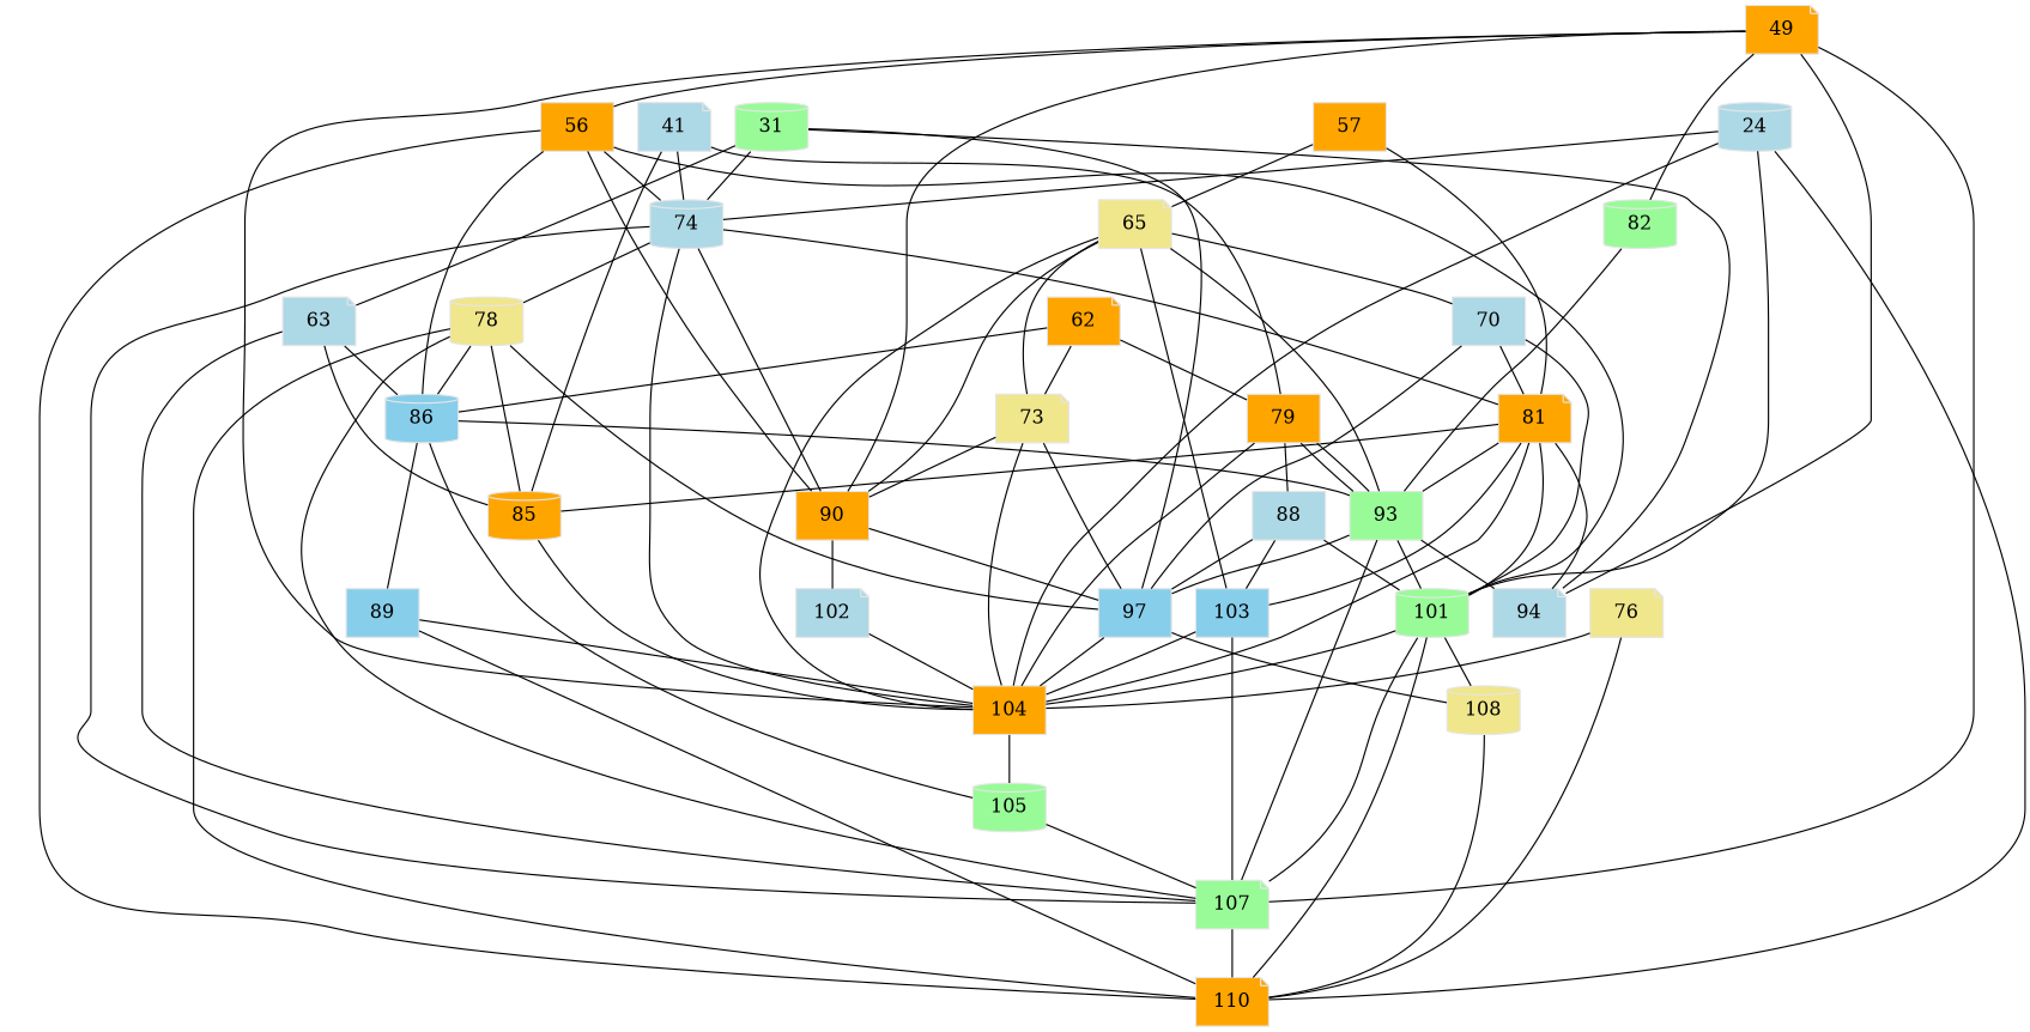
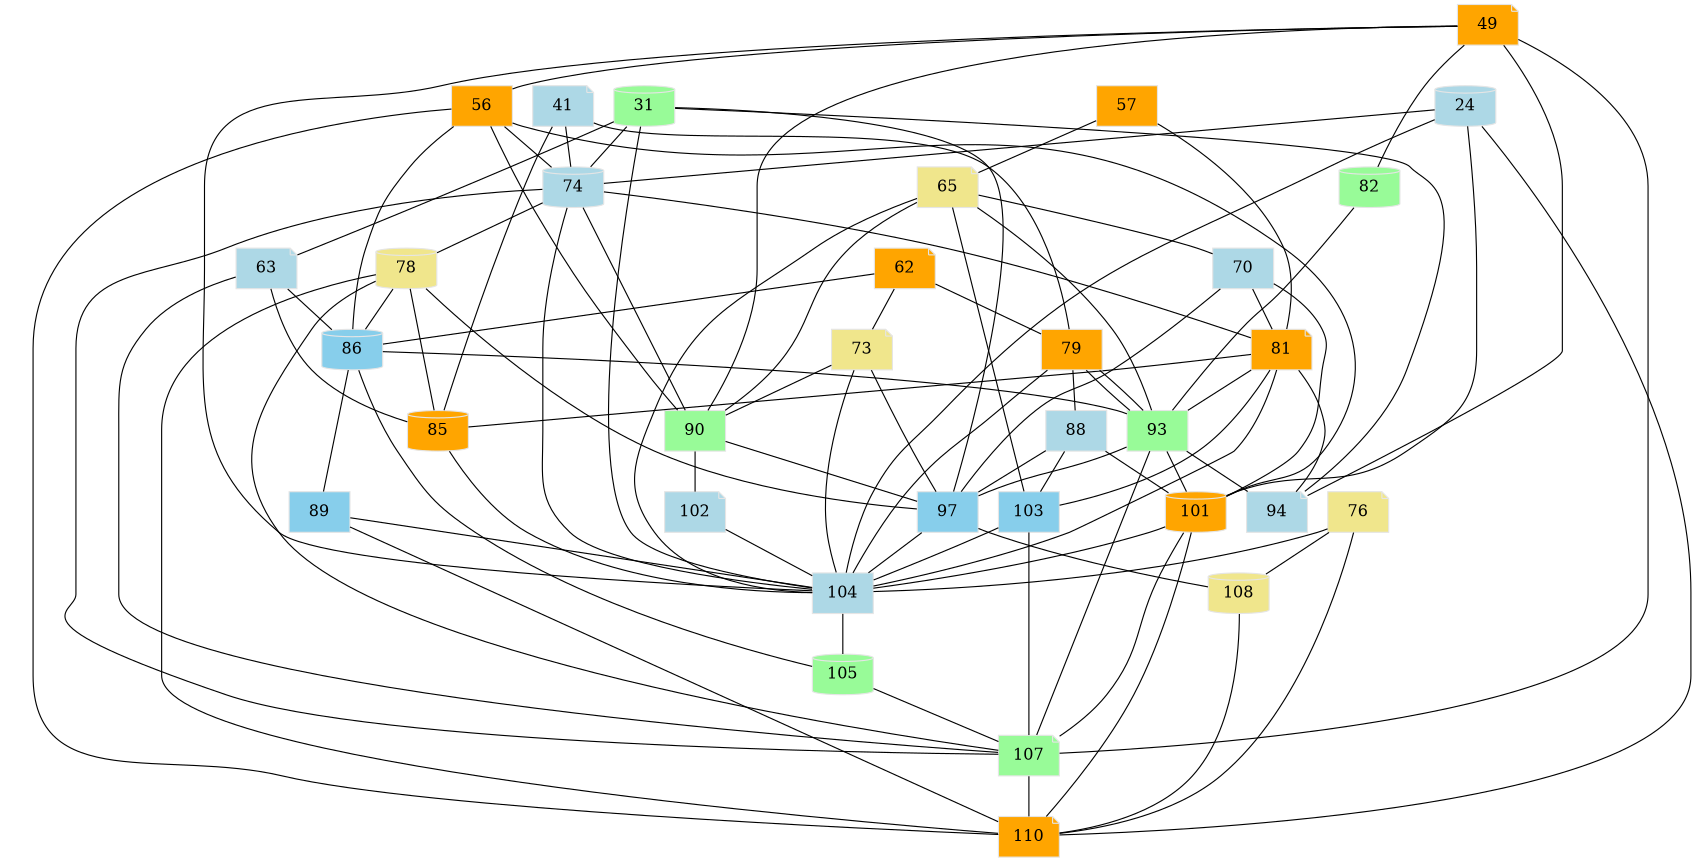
  graph {
    node [color=gray90 fillcolor=lightblue shape=note style=filled]
    74 [shape=cylinder super="+67+12+29"]
-   104 [fillcolor=orange shape=box super="+75+99+96"]
-   90 [fillcolor=orange shape=box super="+1+71+60"]
+   104 [shape=box super="+75+99+96"]
+   90 [fillcolor=palegreen shape=box super="+1+71+60"]
    107 [fillcolor=palegreen super="+106+95"]
    81 [fillcolor=orange super="+14+54+61+59"]
    78 [fillcolor=khaki shape=cylinder super="+69"]
    24 [shape=cylinder]
-   101 [fillcolor=palegreen shape=cylinder super="+80+91+55"]
+   101 [fillcolor=orange shape=cylinder super="+80+91+55"]
    110 [fillcolor=orange super="+23+109"]
    108 [fillcolor=khaki shape=cylinder]
    105 [fillcolor=palegreen shape=cylinder]
    31 [fillcolor=palegreen shape=cylinder super="+22+25"]
    63 [super="+3"]
    94
    97 [fillcolor=skyblue shape=box super="+33+11+64"]
    85 [fillcolor=orange shape=cylinder super="+19"]
    86 [fillcolor=skyblue shape=cylinder super="+72+58"]
    41
    79 [fillcolor=orange shape=box]
    93 [fillcolor=palegreen shape=box super="+84+77"]
    88 [shape=box super="+26+28"]
    49 [fillcolor=orange super="+39"]
    56 [fillcolor=orange shape=box super="+52+32+50"]
    82 [fillcolor=palegreen shape=cylinder]
    102
    89 [fillcolor=skyblue shape=box super="+16"]
    57 [fillcolor=orange shape=box]
    65 [fillcolor=khaki]
    73 [fillcolor=khaki super="+15"]
    70 [shape=box super="+40"]
    103 [fillcolor=skyblue shape=box super="+100"]
    62 [fillcolor=orange]
    76 [fillcolor=khaki super="+42"]
    74 -- 104 [weight=2]
    74 -- 90
    74 -- 107
    74 -- 81 [weight=2]
    74 -- 78 [weight=2]
    104 -- 105
    90 -- 97 [weight=2]
    90 -- 102 [weight=2]
    107 -- 110 [weight=2]
    81 -- 104
-   81 -- 101
    81 -- 94
    81 -- 85
    81 -- 93 [weight=2]
    81 -- 103 [weight=2]
    78 -- 107
    78 -- 110 [weight=3]
    78 -- 97
    78 -- 85 [weight=2]
    78 -- 86 [weight=2]
    24 -- 74 [weight=2]
    24 -- 104
    24 -- 101 [weight=2]
    24 -- 110
    101 -- 104 [weight=3]
    101 -- 107
    101 -- 110
-   101 -- 108
+   76 -- 108
    108 -- 110
    105 -- 107
    31 -- 74 [weight=2]
+   31 -- 104
    31 -- 63
    31 -- 94
    31 -- 97
    63 -- 107 [weight=2]
    63 -- 85
    63 -- 86
    97 -- 104
    97 -- 108
    85 -- 104
    86 -- 105
    86 -- 93 [weight=2]
    86 -- 89
    41 -- 74
    41 -- 85
    41 -- 79
    79 -- 104
    79 -- 93
    79 -- 93
    79 -- 88 [weight=2]
    93 -- 107
    93 -- 101 [weight=2]
    93 -- 94
    93 -- 97 [weight=2]
    88 -- 101 [weight=2]
    88 -- 97
    88 -- 103 [weight=2]
    49 -- 104 [weight=2]
    49 -- 90
    49 -- 107 [weight=3]
    49 -- 94 [weight=2]
    49 -- 56
    49 -- 82
    56 -- 74 [weight=3]
    56 -- 90
    56 -- 101
    56 -- 110
    56 -- 86 [weight=2]
    82 -- 93
    102 -- 104 [weight=2]
    89 -- 104
    89 -- 110
    57 -- 81
    57 -- 65
    65 -- 104
    65 -- 90
    65 -- 93
-   65 -- 73 [weight=2]
    65 -- 70 [weight=2]
    65 -- 103
    73 -- 104
    73 -- 90 [weight=2]
    73 -- 97
    70 -- 81 [weight=2]
    70 -- 101
    70 -- 97 [weight=2]
    103 -- 104 [weight=3]
    103 -- 107 [weight=3]
    62 -- 86
    62 -- 79
    62 -- 73
    76 -- 104 [weight=2]
    76 -- 110 [weight=3]
  }
